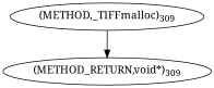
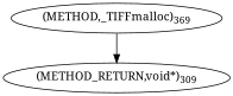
  digraph {
    fontname="Noto Serif"
    node [fontname="Noto Serif"]
-   n1 [label=<(METHOD,_TIFFmalloc)<SUB>309</SUB>>]
+   n1 [label=<(METHOD,_TIFFmalloc)<SUB>369</SUB>>]
    n2 [label=<(METHOD_RETURN,void*)<SUB>309</SUB>>]
    n1 -> n2 [fontname="Noto Serif"]
  }
